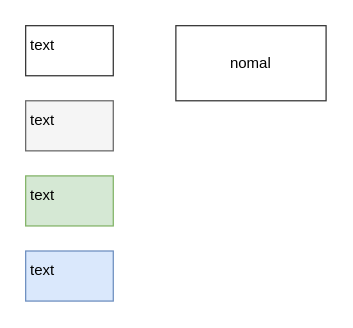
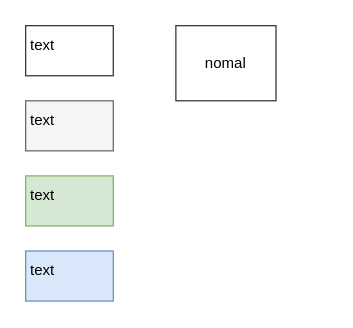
  <mxCell id="0" />
  <mxCell id="1" parent="0" />
  <mxCell id="2" value="text" style="whiteSpace=wrap;html=1;strokeColor=#333333;strokeWidth=1;fillColor=default;align=left;verticalAlign=top;spacing=4;" parent="1" vertex="1"><mxGeometry x="20" y="20" width="70" height="40" as="geometry" /></mxCell>
  <mxCell id="3" value="&lt;span style=&quot;color: rgb(0, 0, 0);&quot;&gt;text&lt;/span&gt;" style="whiteSpace=wrap;html=1;strokeColor=#666666;strokeWidth=1;fillColor=#f5f5f5;fontColor=#333333;align=left;verticalAlign=top;spacing=4;" parent="1" vertex="1"><mxGeometry x="20" y="80" width="70" height="40" as="geometry" /></mxCell>
  <mxCell id="4" value="text" style="whiteSpace=wrap;html=1;strokeColor=#82b366;strokeWidth=1;fillColor=#d5e8d4;align=left;verticalAlign=top;spacing=4;" parent="1" vertex="1"><mxGeometry x="20" y="140" width="70" height="40" as="geometry" /></mxCell>
  <mxCell id="5" value="text" style="whiteSpace=wrap;html=1;strokeColor=#6c8ebf;strokeWidth=1;fillColor=#dae8fc;align=left;verticalAlign=top;spacing=4;" parent="1" vertex="1"><mxGeometry x="20" y="200" width="70" height="40" as="geometry" /></mxCell>
- <mxCell id="6" value="nomal" style="whiteSpace=wrap;html=1;strokeColor=#333333;strokeWidth=1;fillColor=default;" parent="1" vertex="1"><mxGeometry x="140" y="20" width="120" height="60" as="geometry" /></mxCell>
+ <mxCell id="6" value="nomal" style="whiteSpace=wrap;html=1;strokeColor=#333333;strokeWidth=1;fillColor=default;" parent="1" vertex="1"><mxGeometry x="140" y="20" width="80" height="60" as="geometry" /></mxCell>
